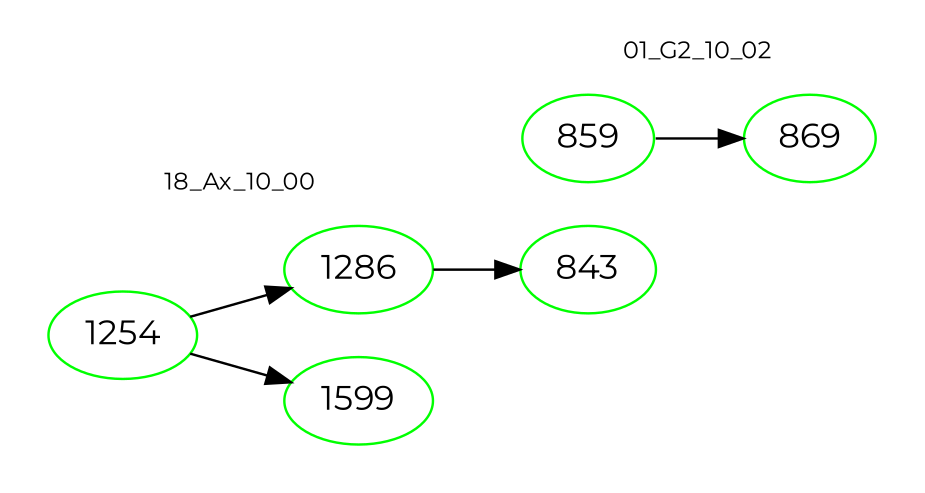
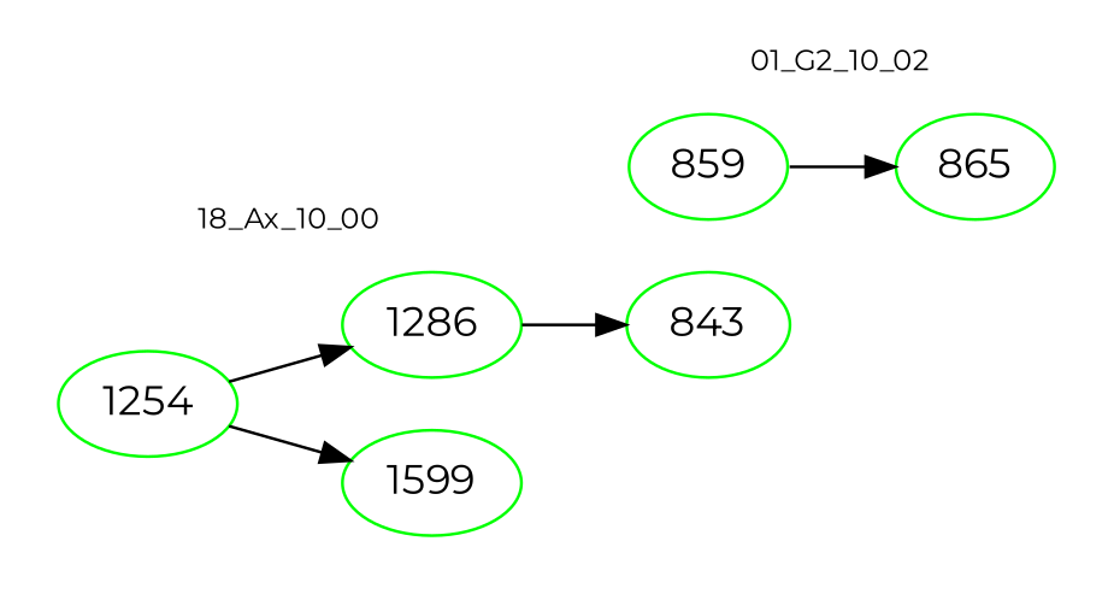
  digraph {
    fontname=Montserrat
    rankdir=LR
    node [color=green fontname=Montserrat]
    edge [color=black fontname=Montserrat]
    n1 [label=1254]
    n2 [label=1599]
    n3 [label=1286]
    n4 [label=859]
    n5 [label=843]
-   n6 [label=869]
+   n6 [label=865]
    subgraph cluster_1 {
      color=white
      fontsize=10
      label="18_Ax_10_00"
      n1
      n2
      n3
    }
    subgraph cluster_2 {
      color=white
      fontsize=10
      label="01_G2_10_02"
      n4
      n5
      n6
    }
    n1 -> n2
    n1 -> n3
    n3 -> n5
    n4 -> n6
  }
